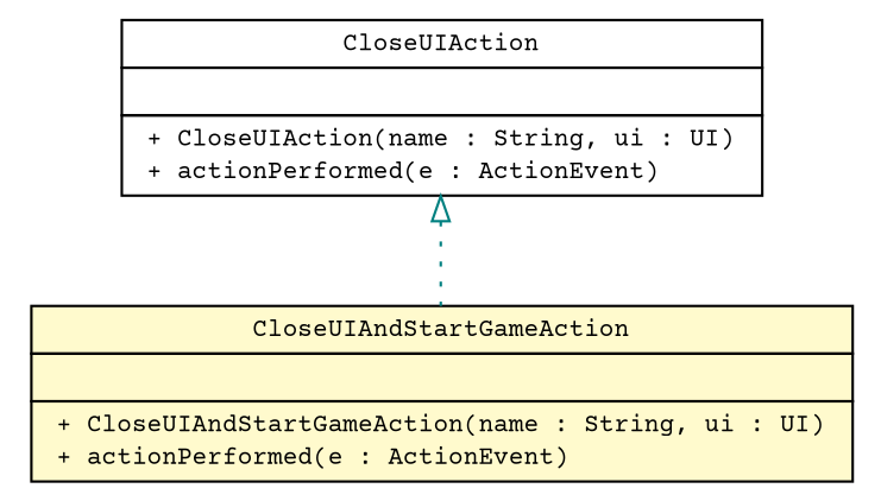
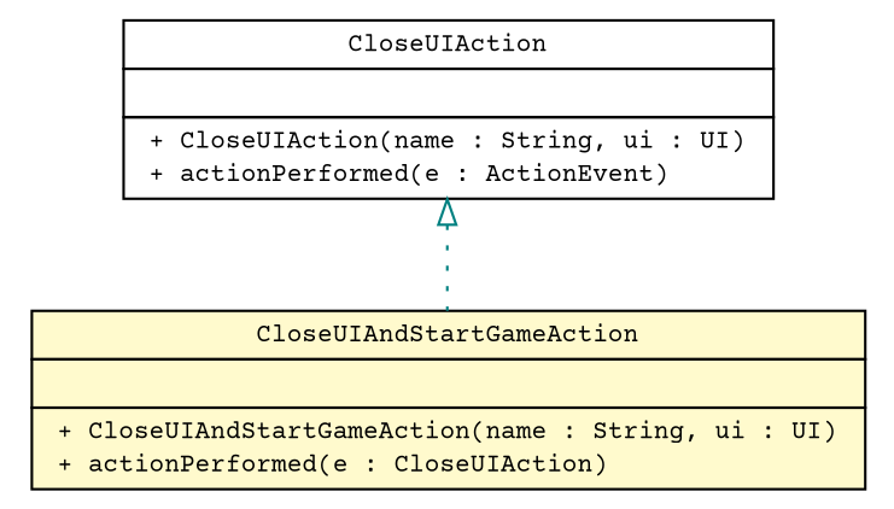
  digraph {
    nodesep=0.25
    ranksep=0.5
    fontname="Courier Prime"
    node [fontcolor=black fontname="Courier Prime" fontsize=10.0 shape=plaintext]
-   n1 [label=<<table title="com.github.tilastokeskus.matertis.ui.action.CloseUIAndStartGameAction" border="0" cellborder="1" cellspacing="0" cellpadding="2" port="p" bgcolor="lemonChiffon" href="./CloseUIAndStartGameAction.html"> 		<tr><td><table border="0" cellspacing="0" cellpadding="1"> <tr><td align="center" balign="center"> CloseUIAndStartGameAction </td></tr> 		</table></td></tr> 		<tr><td><table border="0" cellspacing="0" cellpadding="1"> <tr><td align="left" balign="left">  </td></tr> 		</table></td></tr> 		<tr><td><table border="0" cellspacing="0" cellpadding="1"> <tr><td align="left" balign="left"> + CloseUIAndStartGameAction(name : String, ui : UI) </td></tr> <tr><td align="left" balign="left"> + actionPerformed(e : ActionEvent) </td></tr> 		</table></td></tr> 		</table>>]
+   n1 [label=<<table title="com.github.tilastokeskus.matertis.ui.action.CloseUIAndStartGameAction" border="0" cellborder="1" cellspacing="0" cellpadding="2" port="p" bgcolor="lemonChiffon" href="./CloseUIAndStartGameAction.html"> 		<tr><td><table border="0" cellspacing="0" cellpadding="1"> <tr><td align="center" balign="center"> CloseUIAndStartGameAction </td></tr> 		</table></td></tr> 		<tr><td><table border="0" cellspacing="0" cellpadding="1"> <tr><td align="left" balign="left">  </td></tr> 		</table></td></tr> 		<tr><td><table border="0" cellspacing="0" cellpadding="1"> <tr><td align="left" balign="left"> + CloseUIAndStartGameAction(name : String, ui : UI) </td></tr> <tr><td align="left" balign="left"> + actionPerformed(e : CloseUIAction) </td></tr> 		</table></td></tr> 		</table>>]
    n2 [label=<<table title="com.github.tilastokeskus.matertis.ui.action.CloseUIAction" border="0" cellborder="1" cellspacing="0" cellpadding="2" port="p" href="./CloseUIAction.html"> 		<tr><td><table border="0" cellspacing="0" cellpadding="1"> <tr><td align="center" balign="center"> CloseUIAction </td></tr> 		</table></td></tr> 		<tr><td><table border="0" cellspacing="0" cellpadding="1"> <tr><td align="left" balign="left">  </td></tr> 		</table></td></tr> 		<tr><td><table border="0" cellspacing="0" cellpadding="1"> <tr><td align="left" balign="left"> + CloseUIAction(name : String, ui : UI) </td></tr> <tr><td align="left" balign="left"> + actionPerformed(e : ActionEvent) </td></tr> 		</table></td></tr> 		</table>>]
    n2 -> n1 [arrowtail=empty dir=back fontname="Courier Prime" fontsize=10 headport=p labelfontname=arial labelfontsize=10 tailport=p color=teal style=dotted]
  }
